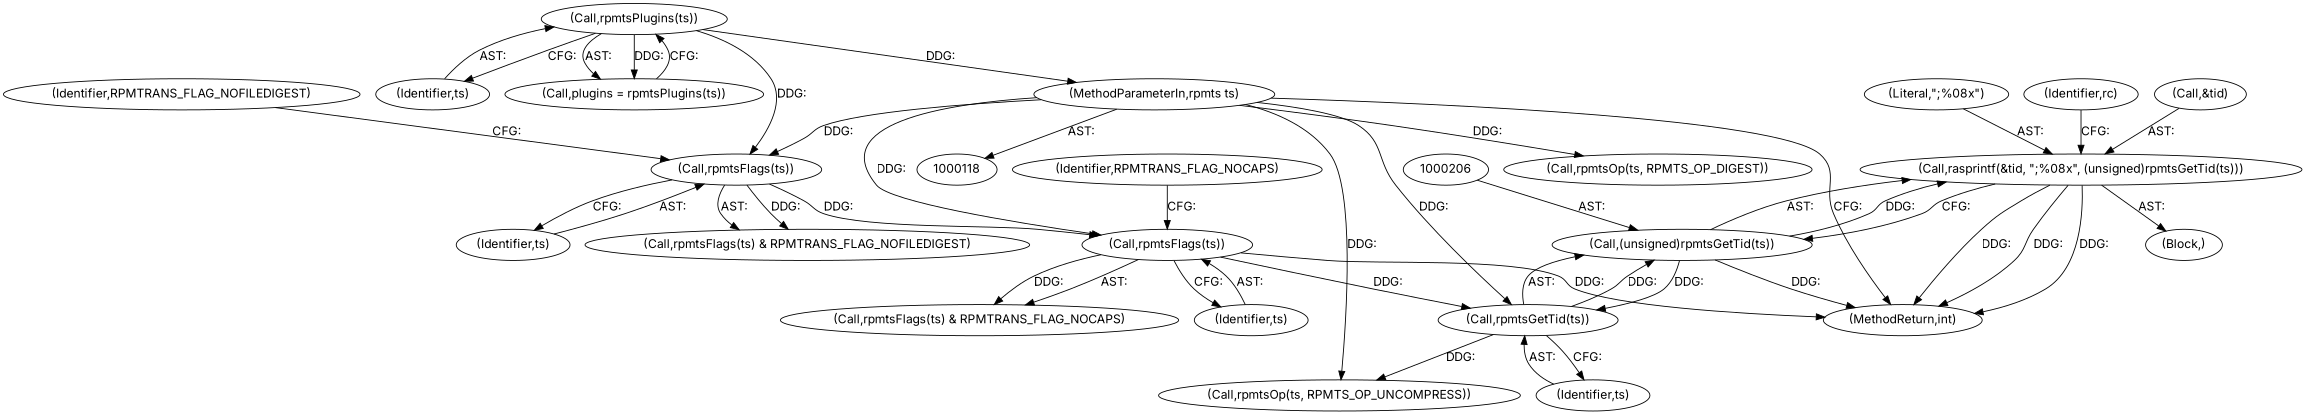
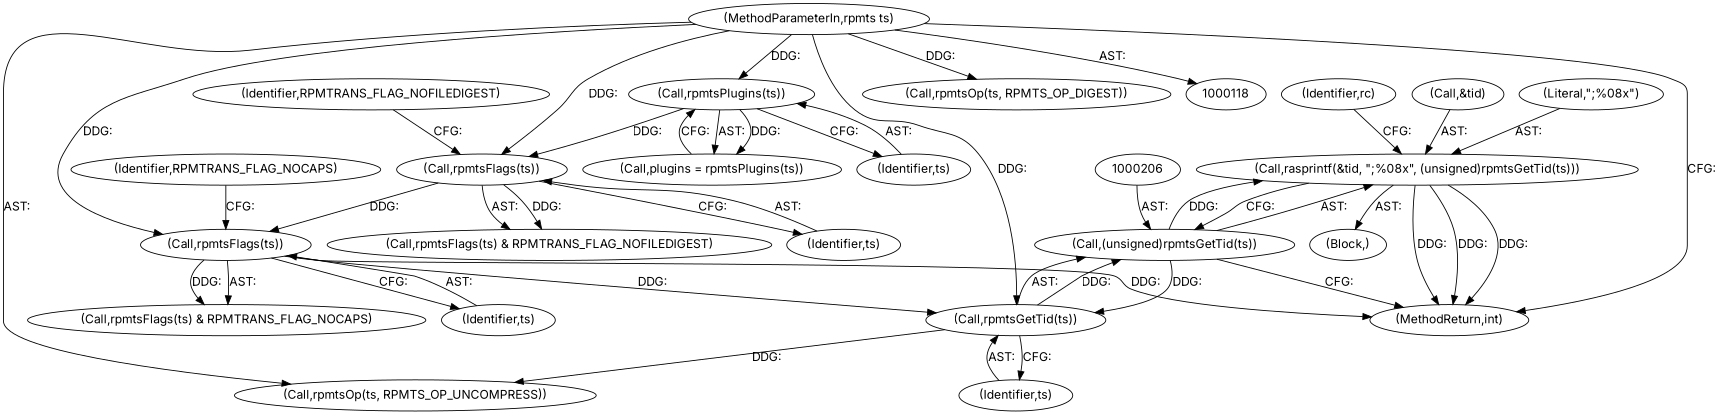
  digraph {
    fontname=Inter
    node [fontname=Inter]
    edge [fontname=Inter]
    n1 [label="(Call,rasprintf(&tid, \";%08x\", (unsigned)rpmtsGetTid(ts)))"]
    n2 [label="(Call,(unsigned)rpmtsGetTid(ts))"]
    n3 [label="(Block,)"]
    n4 [label="(MethodReturn,int)"]
    n5 [label="(Call,rpmtsGetTid(ts))"]
    n6 [label="(Identifier,ts)"]
    n7 [label="(Call,rpmtsOp(ts, RPMTS_OP_UNCOMPRESS))"]
    n8 [label="(Call,rpmtsFlags(ts))"]
    n9 [label="(Identifier,ts)"]
    n10 [label="(Call,rpmtsFlags(ts) & RPMTRANS_FLAG_NOCAPS)"]
    n11 [label="(Call,rpmtsFlags(ts))"]
    n12 [label="(Identifier,ts)"]
    n13 [label="(Call,rpmtsFlags(ts) & RPMTRANS_FLAG_NOFILEDIGEST)"]
    n14 [label="(Call,rpmtsPlugins(ts))"]
    n15 [label="(Identifier,ts)"]
    n16 [label="(Call,plugins = rpmtsPlugins(ts))"]
    n17 [label="(MethodParameterIn,rpmts ts)"]
    n18 [label="(Call,rpmtsOp(ts, RPMTS_OP_DIGEST))"]
    1000118
    n20 [label="(Identifier,rc)"]
    n21 [label="(Call,&tid)"]
    n22 [label="(Identifier,RPMTRANS_FLAG_NOFILEDIGEST)"]
    n23 [label="(Identifier,RPMTRANS_FLAG_NOCAPS)"]
    n24 [label="(Literal,\";%08x\")"]
    1000206
    n1 -> n2 [label="CFG: "]
    n1 -> n3 [label="AST: "]
    n1 -> n4 [label="DDG: "]
    n1 -> n4 [label="DDG: "]
    n1 -> n4 [label="DDG: "]
    n2 -> n1 [label="AST: "]
    n2 -> n1 [label="DDG: "]
-   n2 -> n4 [label="DDG: "]
+   n2 -> n4 [label="CFG: "]
    n2 -> n5 [label="DDG: "]
    n5 -> n2 [label="AST: "]
    n5 -> n2 [label="DDG: "]
    n5 -> n6 [label="CFG: "]
    n5 -> n7 [label="DDG: "]
    n6 -> n5 [label="AST: "]
    n8 -> n4 [label="DDG: "]
    n8 -> n5 [label="DDG: "]
    n8 -> n9 [label="CFG: "]
    n8 -> n10 [label="AST: "]
    n8 -> n10 [label="DDG: "]
    n9 -> n8 [label="AST: "]
    n11 -> n8 [label="DDG: "]
    n11 -> n12 [label="CFG: "]
    n11 -> n13 [label="AST: "]
    n11 -> n13 [label="DDG: "]
    n12 -> n11 [label="AST: "]
    n14 -> n11 [label="DDG: "]
    n14 -> n15 [label="CFG: "]
    n14 -> n16 [label="AST: "]
    n14 -> n16 [label="DDG: "]
    n15 -> n14 [label="AST: "]
    n16 -> n14 [label="CFG: "]
    n17 -> n4 [label="CFG: "]
    n17 -> n5 [label="DDG: "]
-   n17 -> n7 [label="DDG: "]
+   n17 -> n7 [label="AST: "]
    n17 -> n8 [label="DDG: "]
    n17 -> n11 [label="DDG: "]
-   n14 -> n17 [label="DDG: "]
+   n17 -> n14 [label="DDG: "]
    n17 -> n18 [label="DDG: "]
    n17 -> 1000118 [label="AST: "]
    n20 -> n1 [label="CFG: "]
    n21 -> n1 [label="AST: "]
    n22 -> n11 [label="CFG: "]
    n23 -> n8 [label="CFG: "]
    n24 -> n1 [label="AST: "]
    1000206 -> n2 [label="AST: "]
  }
